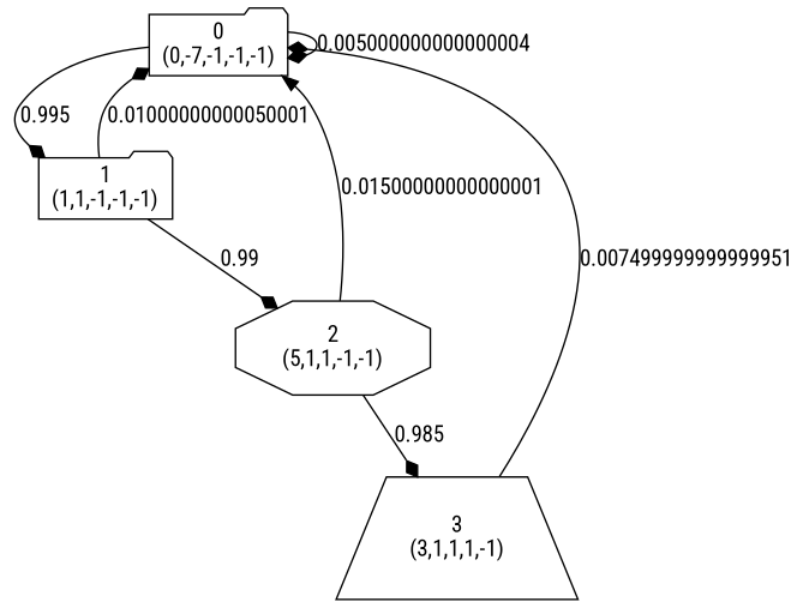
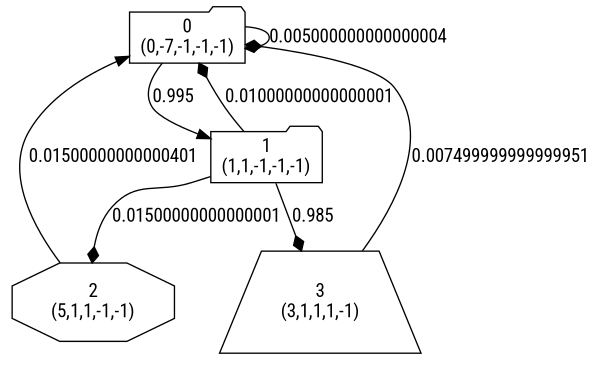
  digraph {
    fontname="Roboto Condensed"
    node [fontname="Roboto Condensed" shape=folder]
    edge [arrowhead=diamond fontname="Roboto Condensed"]
    n1 [label="0\n(0,-7,-1,-1,-1)"]
    n2 [label="1\n(1,1,-1,-1,-1)"]
    n3 [label="2\n(5,1,1,-1,-1)" shape=octagon]
    n4 [label="3\n(3,1,1,1,-1)" shape=trapezium]
    n1 -> n1 [label=0.005000000000000004]
-   n1 -> n2 [label=0.995]
-   n2 -> n1 [label=0.01000000000050001]
-   n2 -> n3 [label=0.99]
-   n3 -> n1 [arrowhead=normal label=0.01500000000000001]
-   n3 -> n4 [label=0.985]
+   n1 -> n2 [arrowhead=normal label=0.995]
+   n2 -> n1 [label=0.01000000000000001]
+   n2 -> n3 [label=0.01500000000000001]
+   n3 -> n1 [arrowhead=normal label=0.01500000000000401]
+   n2 -> n4 [label=0.985]
    n4 -> n1 [label=0.007499999999999951]
  }
